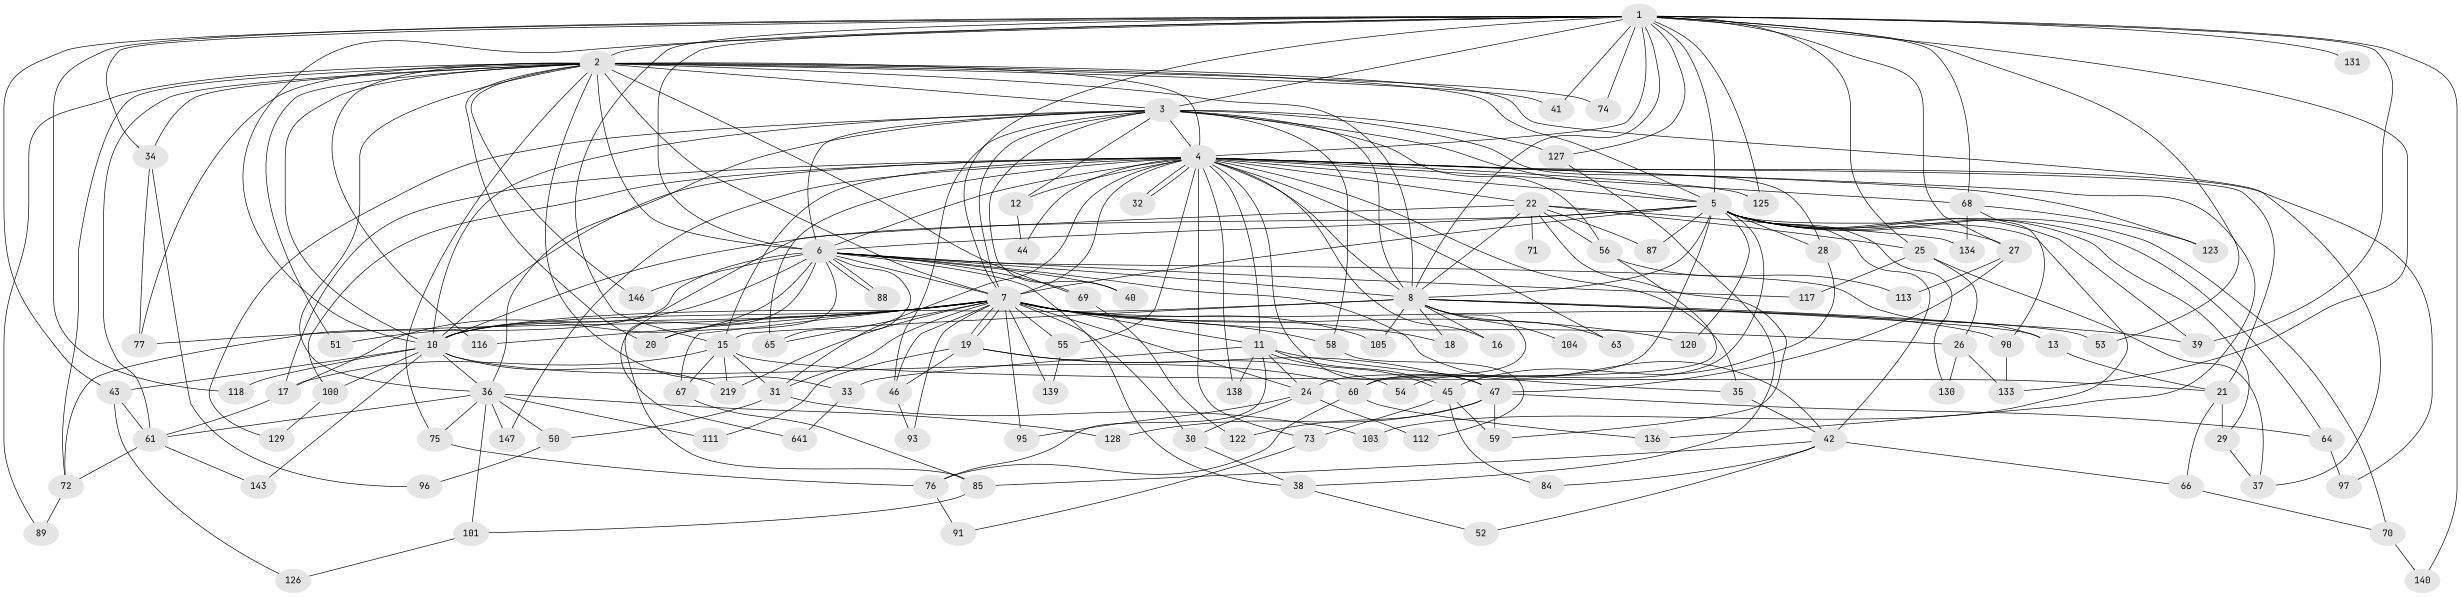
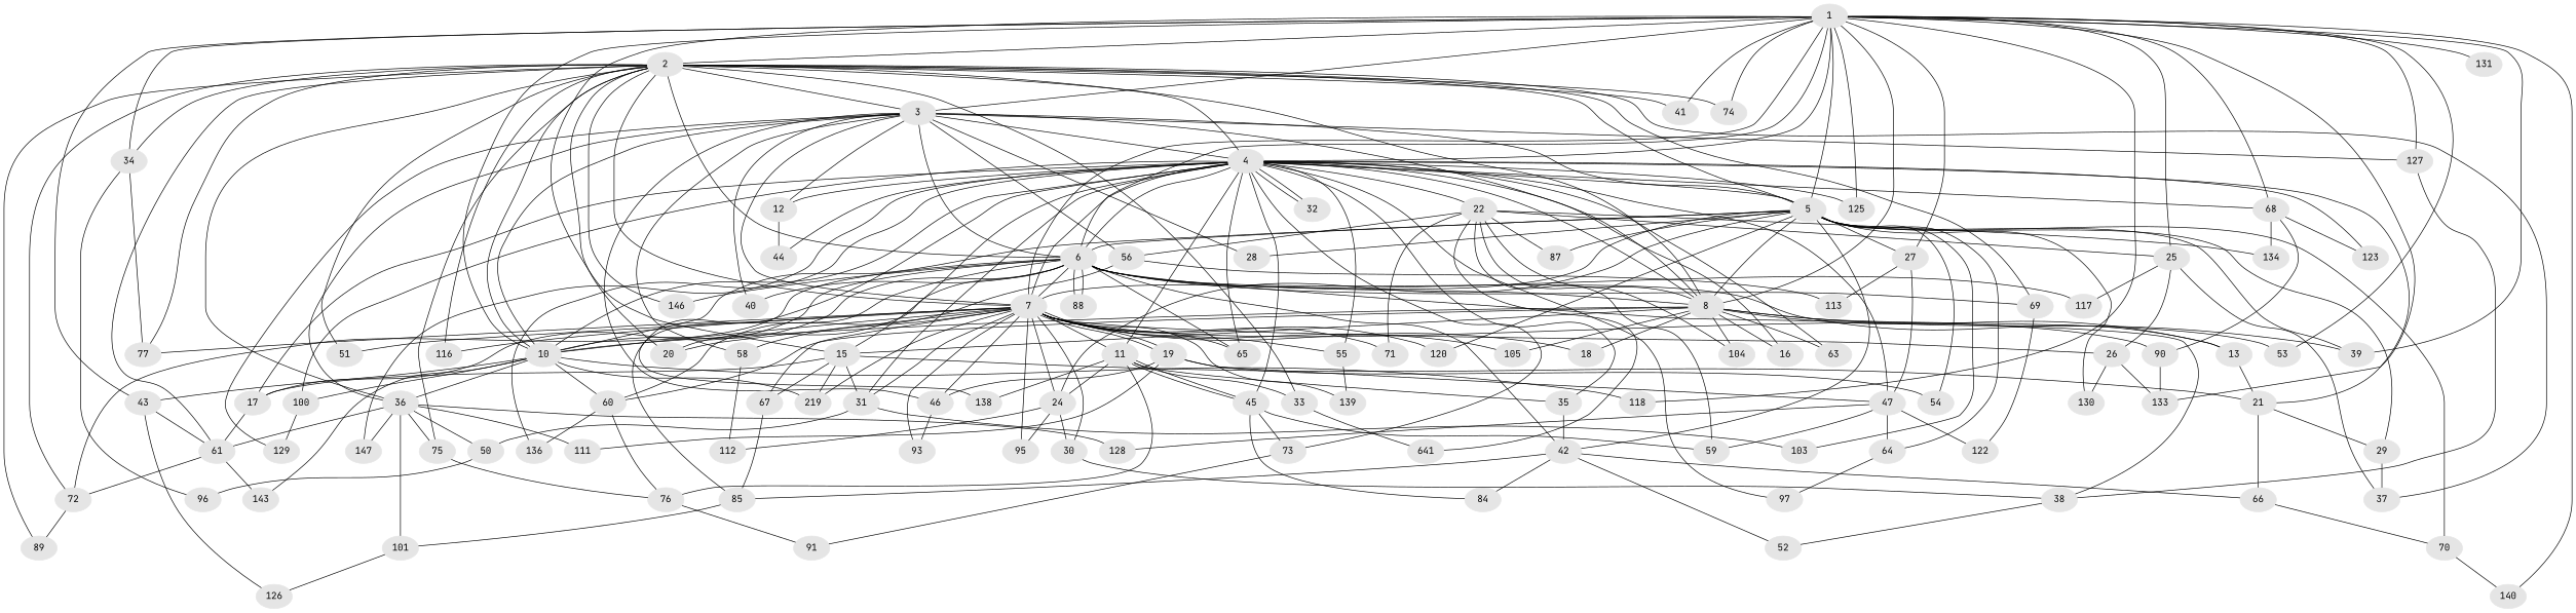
  graph {
    fontname="JetBrains Mono"
    node [color=gray90 fontname="JetBrains Mono" style=filled]
    edge [fontname="JetBrains Mono"]
    1 [super="+23"]
    2 [super="+14"]
    3 [super="+145"]
    4 [super="+9"]
    5 [super="+99"]
    6 [super="+115"]
    7 [super="+121"]
    8 [super="+80"]
    10
    15
    25 [super="+79"]
    27 [super="+107"]
    34
    39 [super="+144"]
    41
    43 [super="+81"]
    53
    68
    74 [super="+137"]
    118
    125
    127
    131
    133
    140
    20 [super="+135"]
    33
    36 [super="+82"]
    37
    51
    61 [super="+102"]
    69
    72 [super="+109"]
    75
    77
    89
    116
    146
    12
    28
    40
    46 [super="+86"]
    56 [super="+98"]
    58
    129
    11 [super="+110"]
    16
    17 [super="+108"]
    21 [super="+106"]
    22 [super="+92"]
    31 [super="+94"]
    32
    35
    44
    45 [super="+83"]
    47 [super="+57"]
    55
    63
    65
    73
    97
    100
    123
    136
    138
    147
    24
    29
    42 [super="+48"]
    54
    64
    70
    87
    103
    120
    130
    38 [super="+132"]
    13
    85 [super="+114"]
    88
    117
    18
    19
    26 [super="+49"]
    30
    67
    71
    90
    93
    95
    105
    n92 [label=219 super="+142"]
    139
    60 [super="+124"]
    104
    143
    113
    96
    126
    134
    n101 [label=641]
    111
    50
    101
    128
    122
    76 [super="+78"]
    112
    66
    59
    84
    91
    52
    1 -- 2 [weight=2]
    1 -- 3
    1 -- 4 [weight=2]
    1 -- 5
    1 -- 6
    1 -- 7
    1 -- 8
    1 -- 10
    1 -- 15
    1 -- 25
    1 -- 27
    1 -- 34
    1 -- 39
    1 -- 41
    1 -- 43
    1 -- 53
    1 -- 68
    1 -- 74
    1 -- 118
    1 -- 125
    1 -- 127
    1 -- 131
    1 -- 133
    1 -- 140
    2 -- 3
    2 -- 4 [weight=2]
    2 -- 5 [weight=2]
    2 -- 6
    2 -- 7
    2 -- 8
    2 -- 10
    2 -- 34
    2 -- 41
    2 -- 74
    2 -- 20
    2 -- 33
    2 -- 36
    2 -- 37
    2 -- 51
    2 -- 61
    2 -- 69
    2 -- 72
    2 -- 75
    2 -- 77
    2 -- 89
    2 -- 116
    2 -- 146
    3 -- 4 [weight=3]
    3 -- 5
    3 -- 6
    3 -- 7
    3 -- 8
    3 -- 10
    3 -- 127
    3 -- 36
    3 -- 12
    3 -- 28
    3 -- 40
    3 -- 46
    3 -- 56 [weight=2]
    3 -- 58
    3 -- 129
    4 -- 5 [weight=2]
    4 -- 6 [weight=2]
    4 -- 7 [weight=2]
    4 -- 8 [weight=2]
    4 -- 10 [weight=2]
    4 -- 15
    4 -- 68
    4 -- 125
    4 -- 12
    4 -- 11
    4 -- 16
    4 -- 17
    4 -- 21
    4 -- 22 [weight=2]
    4 -- 31
    4 -- 32
    4 -- 32
    4 -- 35
    4 -- 44
-   28 -- 45
+   4 -- 45
    4 -- 47
    4 -- 55
    4 -- 63
    4 -- 65
    4 -- 73
    4 -- 97
    4 -- 100
    4 -- 123
    4 -- 136
    4 -- 138
    4 -- 147
    5 -- 6
    5 -- 7
    5 -- 8
    5 -- 10
    5 -- 27
    5 -- 39
    5 -- 28
    5 -- 24
    5 -- 29
    5 -- 42
    5 -- 54
    5 -- 64
    5 -- 70
    5 -- 87
    5 -- 103
    5 -- 120
    5 -- 130
    6 -- 7
    6 -- 8
    6 -- 10
    6 -- 20
    6 -- 69
    6 -- 72
    6 -- 146
    6 -- 40
    6 -- 17
    6 -- 65
    6 -- 42
    6 -- 38
    6 -- 13
    6 -- 85
    6 -- 88
    6 -- 88
    6 -- 117
    7 -- 10
    7 -- 20
    7 -- 51
    7 -- 77
    7 -- 116
    7 -- 46
    7 -- 58
    7 -- 11
    7 -- 31
    7 -- 55
    7 -- 65
    7 -- 24
    7 -- 120
    7 -- 18
    7 -- 19
    7 -- 19
    7 -- 26
    7 -- 30
    7 -- 67
+   7 -- 71
    7 -- 90
    7 -- 93
    7 -- 95
    7 -- 105
    7 -- n92
    7 -- 139
    8 -- 10 [weight=2]
    8 -- 15
    8 -- 39
    8 -- 53
    8 -- 16
    8 -- 63
    8 -- 13
    8 -- 18
    8 -- 105
    8 -- 60
    8 -- 104
    10 -- 43
    10 -- 118
    10 -- 36
    10 -- 100
    10 -- n92
    10 -- 60
    10 -- 143
    15 -- 17
    15 -- 21
    15 -- 31
    15 -- 67
    15 -- n92
    25 -- 37
    25 -- 117
    25 -- 26
    27 -- 47 [weight=2]
    27 -- 113
    34 -- 77
    34 -- 96
    43 -- 61
    43 -- 126
    68 -- 123
    68 -- 90
    68 -- 134
    127 -- 38
    33 -- n101
    36 -- 61
    36 -- 75
    36 -- 147
    36 -- 111
    36 -- 50
    36 -- 101
    36 -- 128
    61 -- 72
    61 -- 143
    69 -- 122
    72 -- 89
    75 -- 76
    12 -- 44
    46 -- 93
    56 -- 60
    56 -- 113
    58 -- 112
    11 -- 33
    11 -- 35
    11 -- 45
    11 -- 45
    11 -- 138
    11 -- 24
    11 -- 76
    17 -- 61
    21 -- 29
    21 -- 66
    22 -- 8
    22 -- 25
    22 -- 56
    22 -- 87
    22 -- 71
+   22 -- 104
    22 -- 134
    22 -- n101
    22 -- 59
    31 -- 103
    31 -- 50
    35 -- 42
    45 -- 73
    45 -- 59
    45 -- 84
    47 -- 64
    47 -- 128
    47 -- 122
    47 -- 59
    55 -- 139
    73 -- 91
    100 -- 129
    24 -- 30
    24 -- 95
    24 -- 112
    29 -- 37
    42 -- 85
    42 -- 66
    42 -- 84
    42 -- 52
    64 -- 97
    70 -- 140
    38 -- 52
    13 -- 21
    85 -- 101
    19 -- 46
    19 -- 47
    19 -- 54
    19 -- 111
    26 -- 133
    26 -- 130
    30 -- 38
    67 -- 85
    90 -- 133
    60 -- 136
    60 -- 76
    50 -- 96
    101 -- 126
    76 -- 91
    66 -- 70
  }
